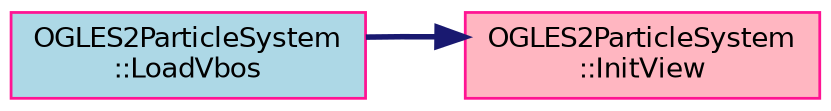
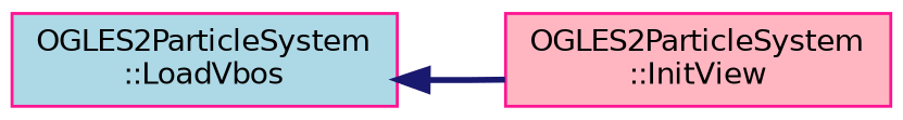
  digraph {
    rankdir=LR
    node [color=deeppink fontname=Helvetica fontsize=10 shape=record style=filled]
    n1 [fillcolor=lightblue fontcolor=black height=0.2 label="OGLES2ParticleSystem\l::LoadVbos" width=0.4]
    n2 [fillcolor=lightpink height=0.2 label="OGLES2ParticleSystem\l::InitView" width=0.4]
-   n2 -> n1 [color=midnightblue dir=back fontname=Helvetica fontsize=10 labelfontname=Helvetica labelfontsize=10 style=bold]
+   n1 -> n2 [color=midnightblue dir=back fontname=Helvetica fontsize=10 labelfontname=Helvetica labelfontsize=10 style=bold]
  }
